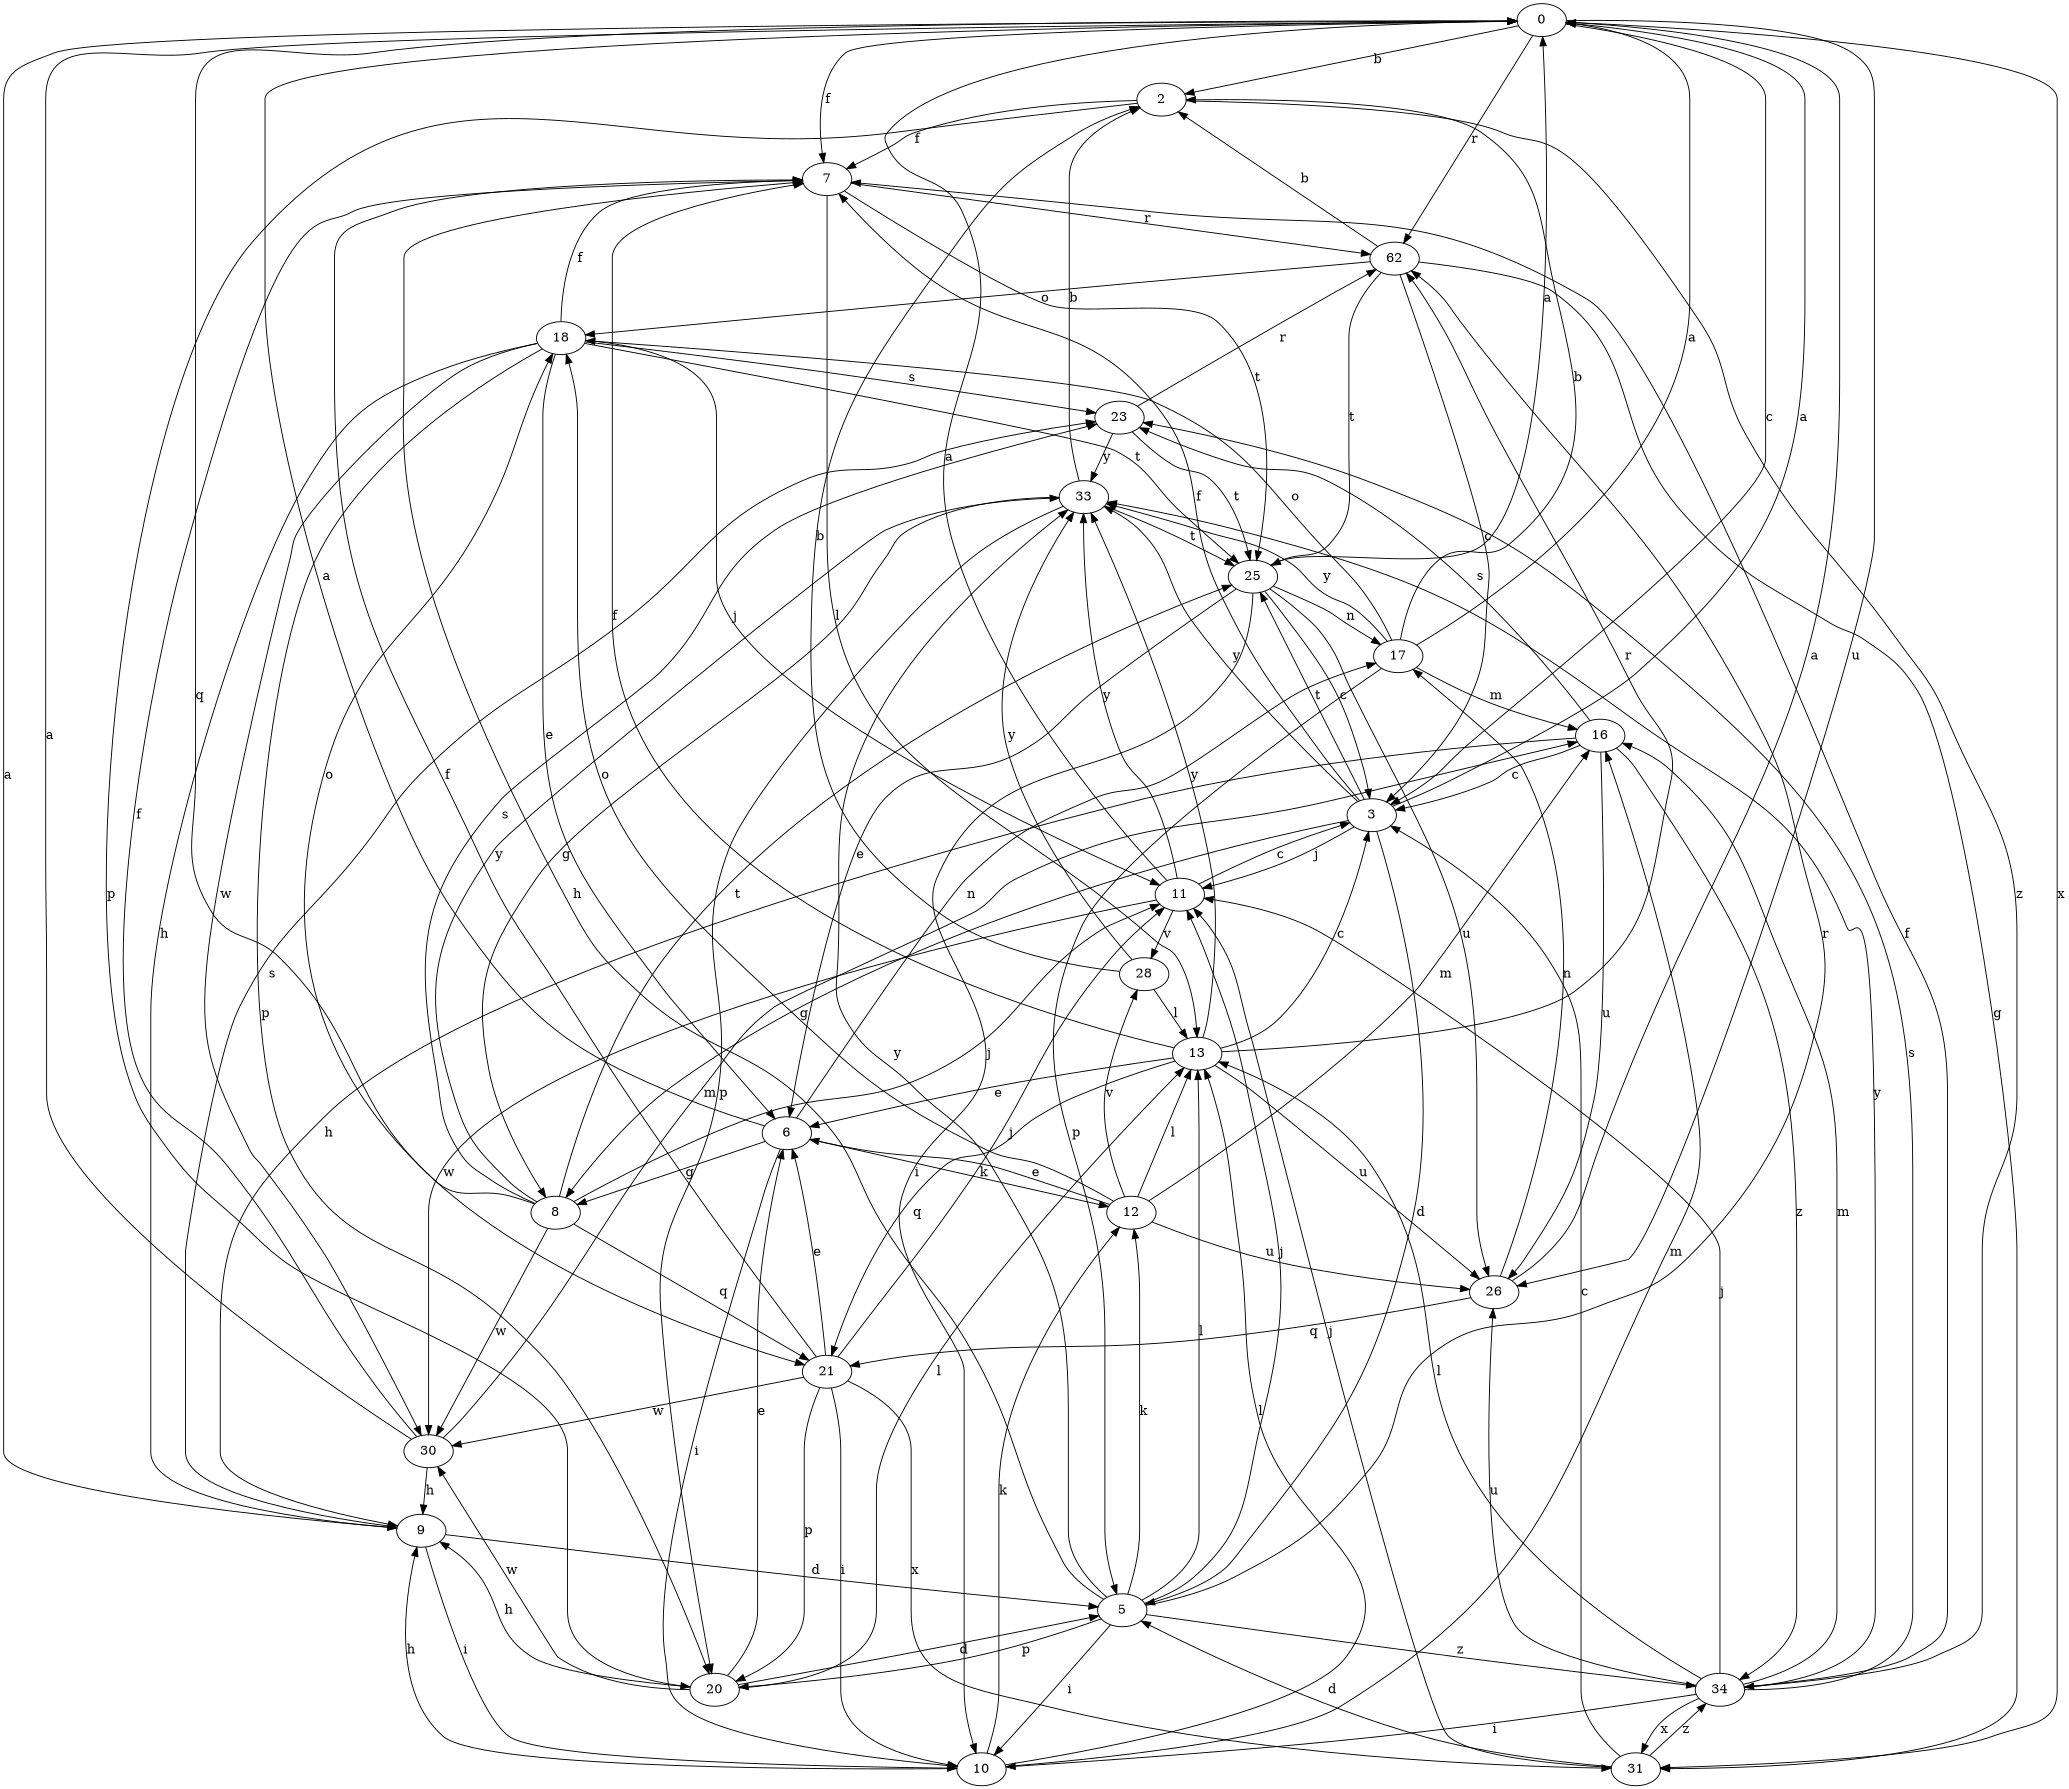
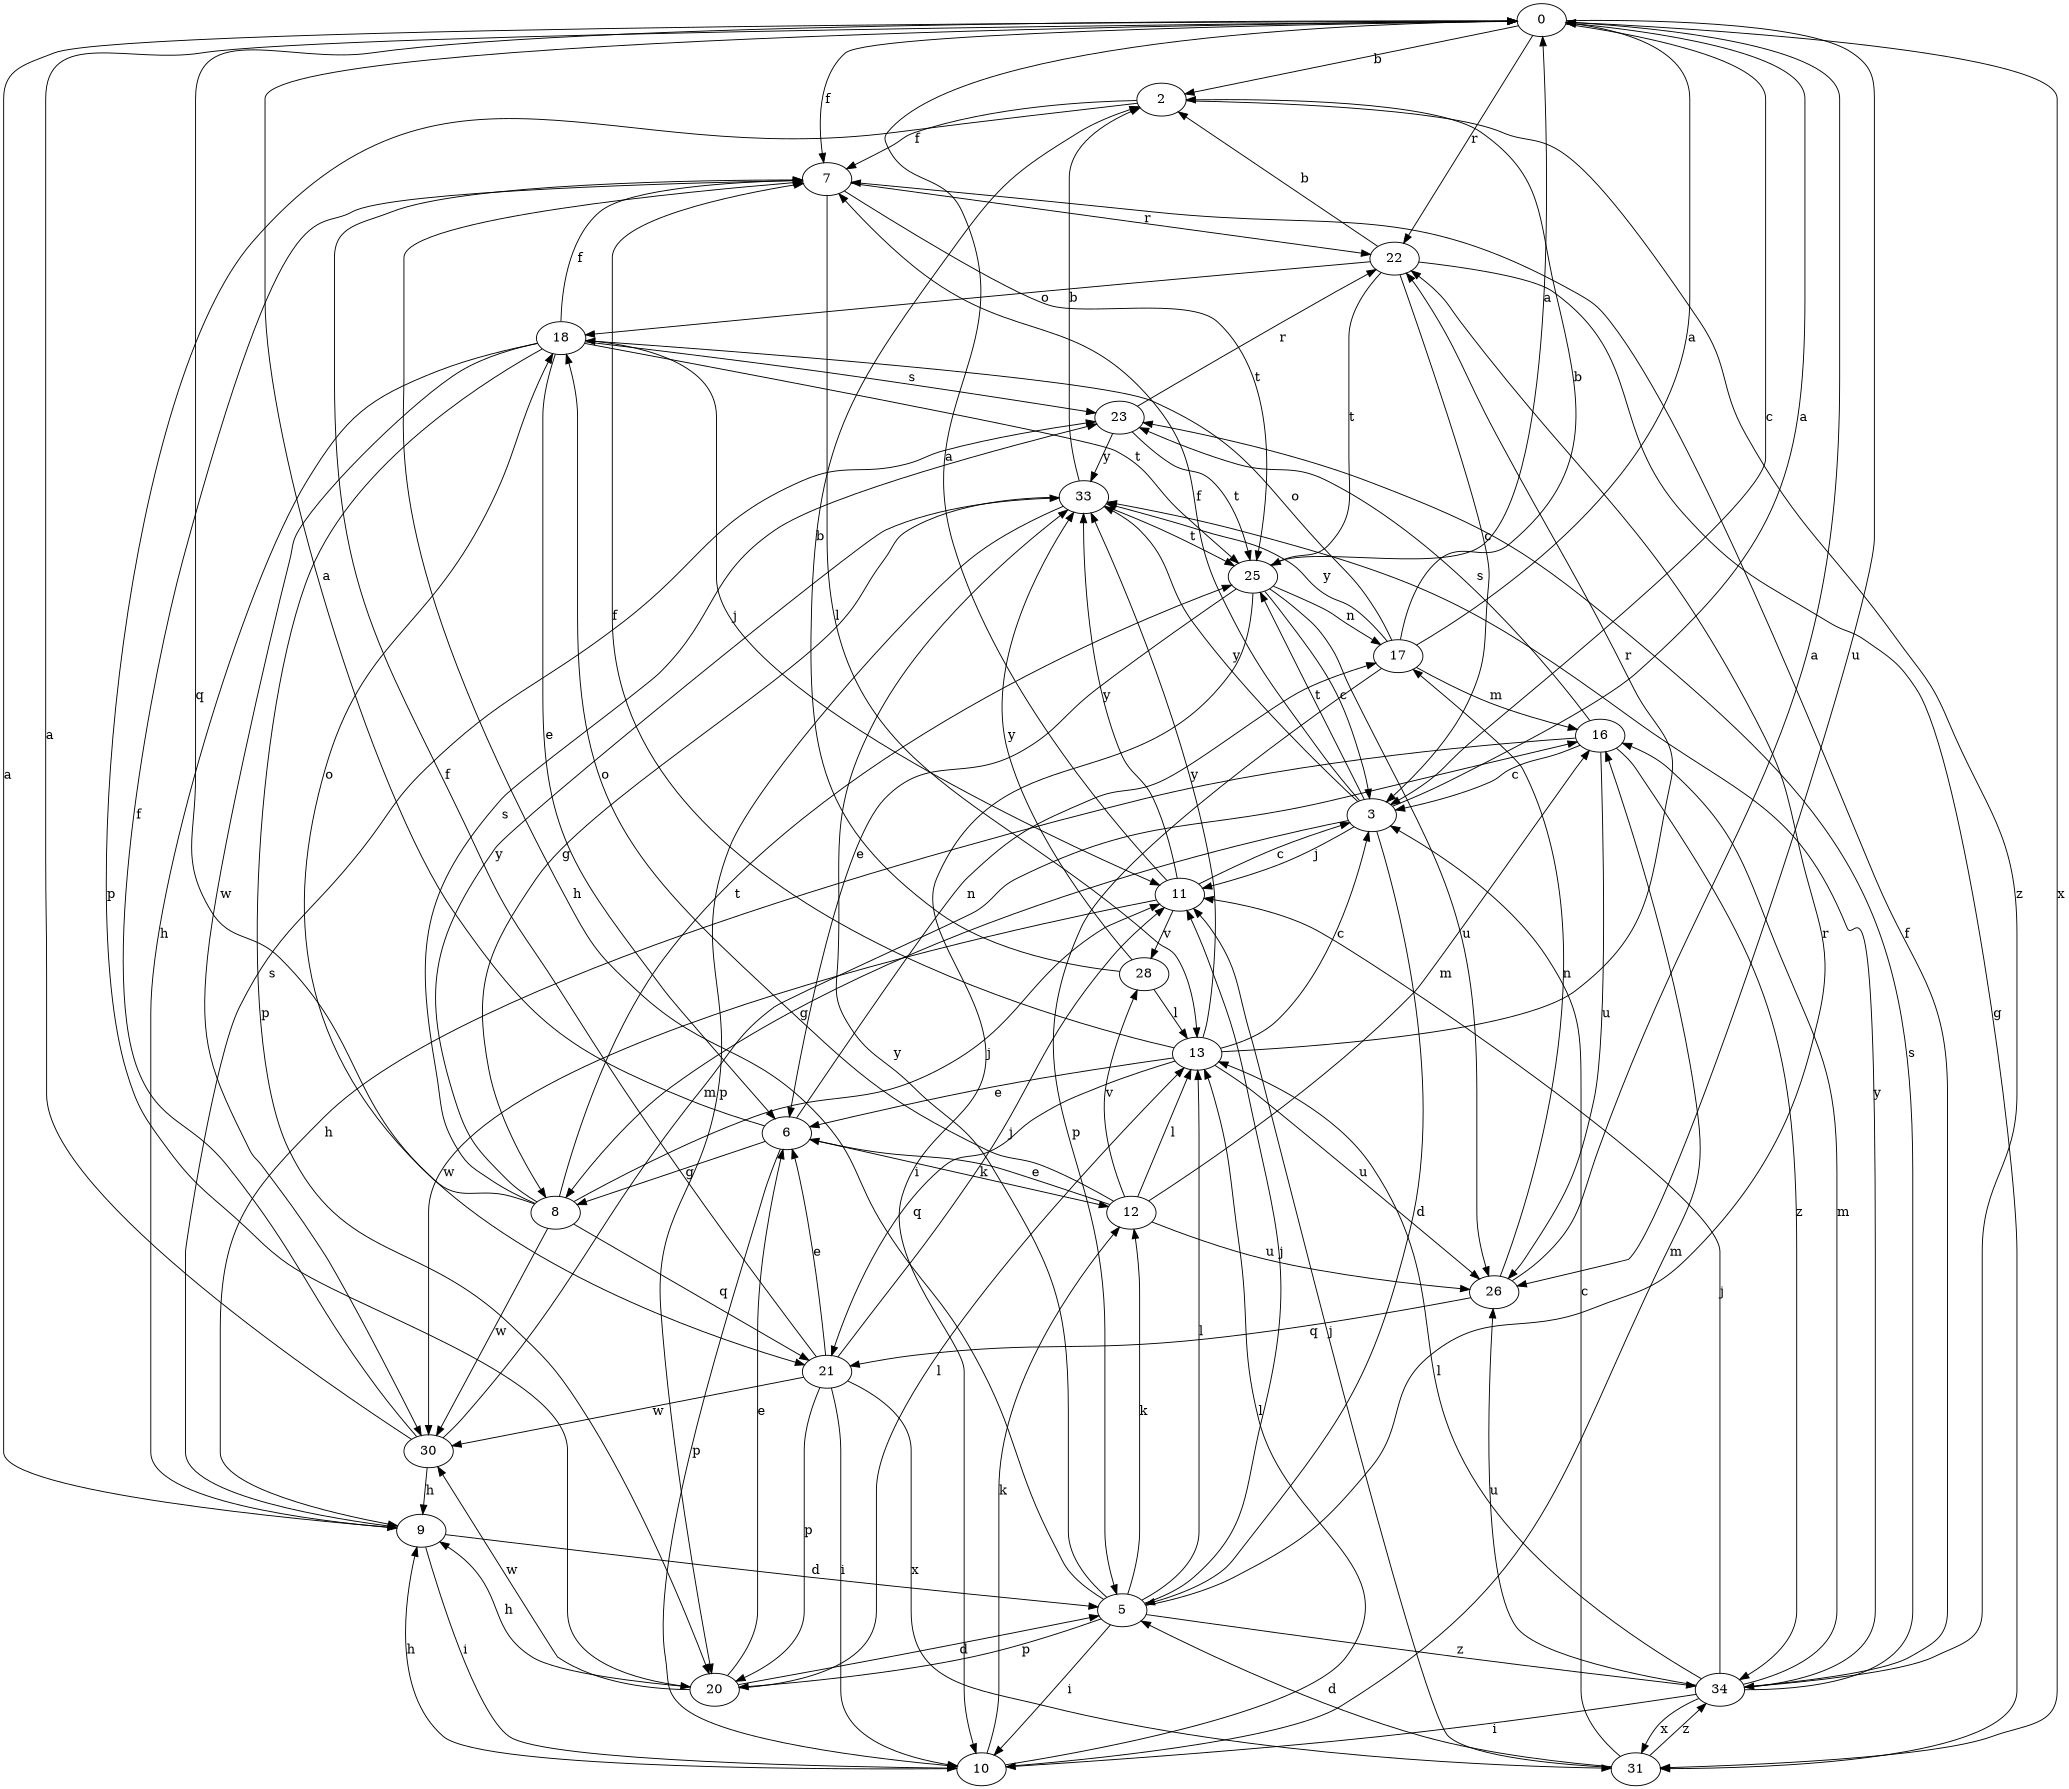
  strict digraph {
    0
    2
    3
    7
    21
-   22 [label=62]
+   22
    26
    31
    20
    34
    5
    8
    11
    25
    33
    13
    10
    6
    30
    18
    17
    9
    23
    16
    12
    28
    0 -> 2 [label=b]
    0 -> 3 [label=c]
    0 -> 7 [label=f]
    0 -> 21 [label=q]
    0 -> 22 [label=r]
    0 -> 26 [label=u]
    0 -> 31 [label=x]
    2 -> 7 [label=f]
    2 -> 20 [label=p]
    2 -> 34 [label=z]
    3 -> 0 [label=a]
    3 -> 7 [label=f]
    3 -> 5 [label=d]
    3 -> 8 [label=g]
    3 -> 11 [label=j]
    3 -> 25 [label=t]
    3 -> 33 [label=y]
    7 -> 22 [label=r]
    7 -> 25 [label=t]
    7 -> 13 [label=l]
    21 -> 7 [label=f]
    21 -> 31 [label=x]
    21 -> 20 [label=p]
    21 -> 11 [label=j]
    21 -> 10 [label=i]
    21 -> 6 [label=e]
    21 -> 30 [label=w]
    22 -> 2 [label=b]
    22 -> 3 [label=c]
    22 -> 31 [label=g]
    22 -> 25 [label=t]
    22 -> 18 [label=o]
    26 -> 0 [label=a]
    26 -> 21 [label=q]
    26 -> 17 [label=n]
    31 -> 3 [label=c]
    31 -> 34 [label=z]
    31 -> 5 [label=d]
    31 -> 11 [label=j]
    20 -> 5 [label=d]
    20 -> 13 [label=l]
    20 -> 6 [label=e]
    20 -> 30 [label=w]
    20 -> 9 [label=h]
    34 -> 7 [label=f]
    34 -> 26 [label=u]
    34 -> 31 [label=x]
    34 -> 11 [label=j]
    34 -> 33 [label=y]
    34 -> 13 [label=l]
    34 -> 10 [label=i]
    34 -> 23 [label=s]
    34 -> 16 [label=m]
    5 -> 7 [label=h]
    5 -> 22 [label=r]
    5 -> 20 [label=p]
    5 -> 34 [label=z]
    5 -> 11 [label=j]
    5 -> 33 [label=y]
    5 -> 13 [label=l]
    5 -> 10 [label=i]
    5 -> 12 [label=k]
    8 -> 21 [label=q]
    8 -> 11 [label=j]
    8 -> 25 [label=t]
    8 -> 33 [label=y]
    8 -> 30 [label=w]
    8 -> 18 [label=o]
    8 -> 23 [label=s]
    11 -> 0 [label=a]
    11 -> 3 [label=c]
    11 -> 33 [label=y]
    11 -> 30 [label=w]
    11 -> 28 [label=v]
    25 -> 0 [label=a]
    25 -> 3 [label=c]
    25 -> 26 [label=u]
    25 -> 10 [label=i]
    25 -> 6 [label=e]
    25 -> 17 [label=n]
    33 -> 2 [label=b]
    33 -> 20 [label=p]
    33 -> 8 [label=g]
    33 -> 25 [label=t]
    13 -> 3 [label=c]
    13 -> 7 [label=f]
    13 -> 21 [label=q]
    13 -> 22 [label=r]
    13 -> 26 [label=u]
    13 -> 33 [label=y]
    13 -> 6 [label=e]
    10 -> 13 [label=l]
    10 -> 9 [label=h]
    10 -> 16 [label=m]
    10 -> 12 [label=k]
    6 -> 0 [label=a]
    6 -> 8 [label=g]
-   6 -> 10 [label=i]
+   6 -> 10 [label=p]
    6 -> 17 [label=n]
    6 -> 12 [label=k]
    30 -> 0 [label=a]
    30 -> 7 [label=f]
    30 -> 9 [label=h]
    30 -> 16 [label=m]
    18 -> 7 [label=f]
    18 -> 20 [label=p]
    18 -> 11 [label=j]
    18 -> 25 [label=t]
    18 -> 6 [label=e]
    18 -> 30 [label=w]
    18 -> 9 [label=h]
    18 -> 23 [label=s]
    17 -> 0 [label=a]
    17 -> 2 [label=b]
    17 -> 5 [label=p]
    17 -> 33 [label=y]
    17 -> 18 [label=o]
    17 -> 16 [label=m]
    9 -> 0 [label=a]
    9 -> 5 [label=d]
    9 -> 10 [label=i]
    9 -> 23 [label=s]
    23 -> 22 [label=r]
    23 -> 25 [label=t]
    23 -> 33 [label=y]
    16 -> 3 [label=c]
    16 -> 26 [label=u]
    16 -> 34 [label=z]
    16 -> 9 [label=h]
    16 -> 23 [label=s]
    12 -> 26 [label=u]
    12 -> 13 [label=l]
    12 -> 6 [label=e]
    12 -> 18 [label=o]
    12 -> 16 [label=m]
    12 -> 28 [label=v]
    28 -> 2 [label=b]
    28 -> 33 [label=y]
    28 -> 13 [label=l]
  }
